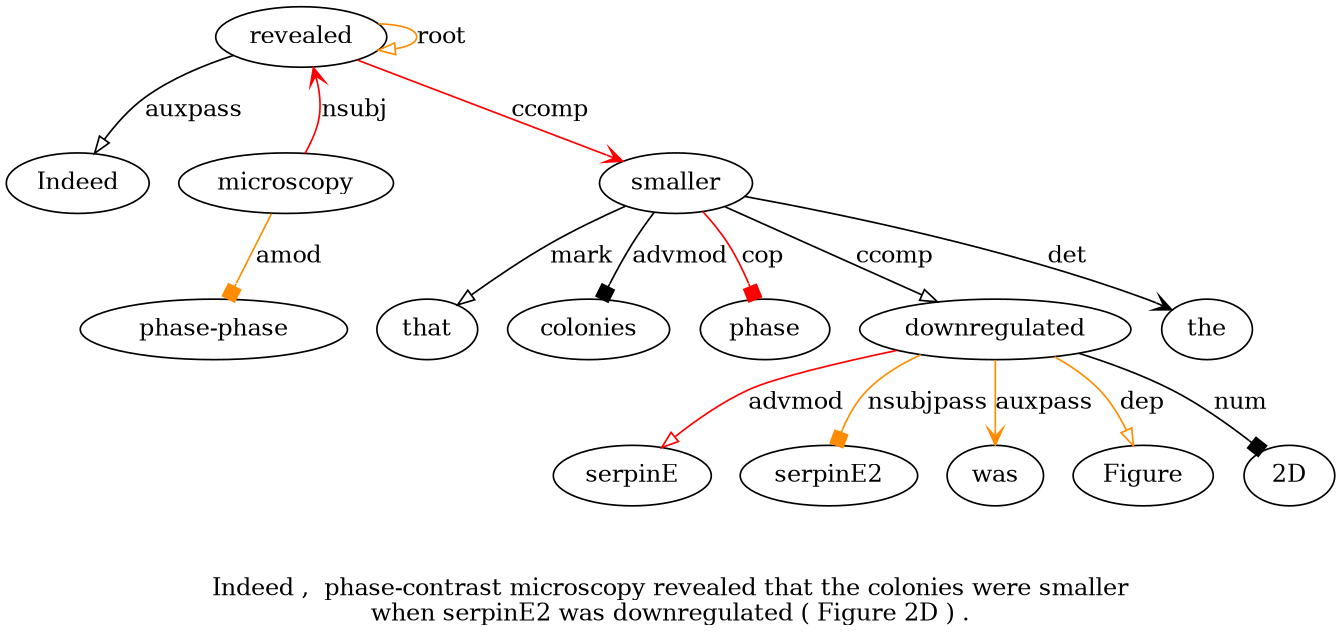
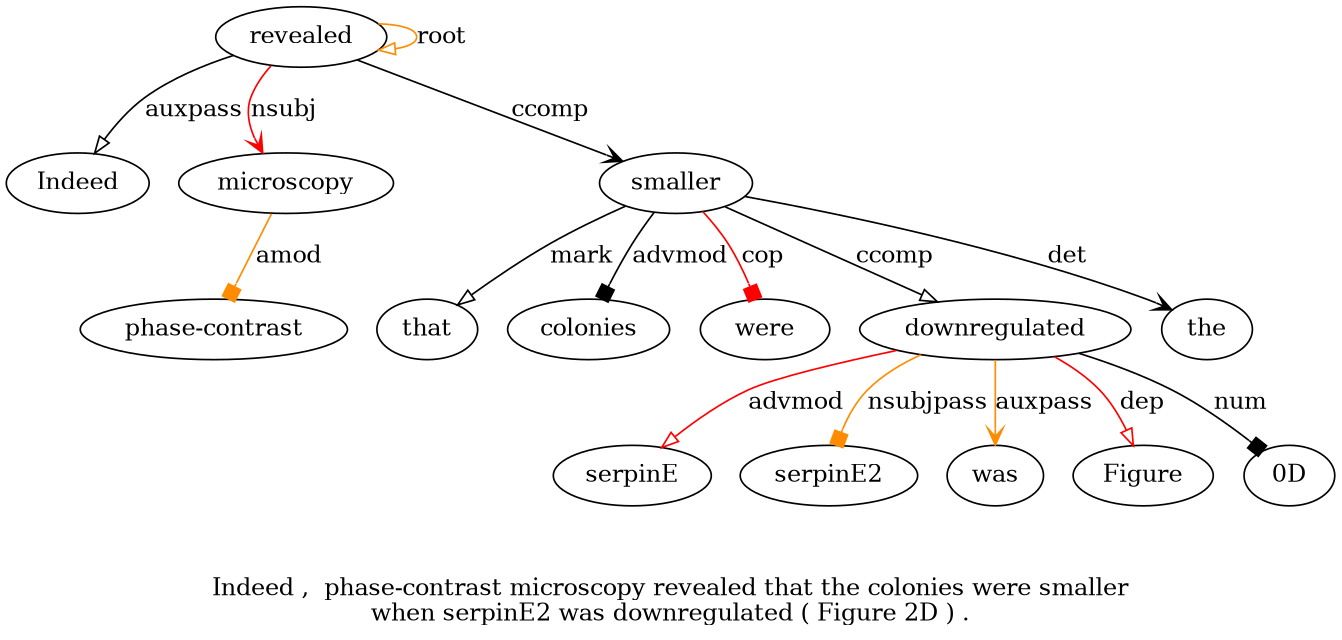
  digraph {
    label="Indeed ,  phase-contrast microscopy revealed that the colonies were smaller\nwhen serpinE2 was downregulated ( Figure 2D ) ."
    node [fillcolor=white style=filled]
    edge [arrowhead=onormal color=black]
    n1 [label=revealed]
    n2 [label=Indeed]
    n3 [label=microscopy]
    n4 [label=smaller]
-   n5 [label="phase-phase"]
+   n5 [label="phase-contrast"]
    n6 [label=that]
    n7 [label=colonies]
-   n8 [label=phase]
+   n8 [label=were]
    n9 [label=downregulated]
    n10 [label=the]
    n11 [label=serpinE]
    n12 [label=serpinE2]
    n13 [label=was]
    n14 [label=Figure]
-   n15 [label="2D"]
+   n15 [label="0D"]
    n1 -> n1 [color=darkorange label=root]
    n1 -> n2 [label=auxpass]
-   n3 -> n1 [arrowhead=vee color=red label=nsubj]
-   n1 -> n4 [arrowhead=vee color=red label=ccomp]
+   n1 -> n3 [arrowhead=vee color=red label=nsubj]
+   n1 -> n4 [arrowhead=vee label=ccomp]
    n3 -> n5 [arrowhead=box color=darkorange label=amod]
    n4 -> n6 [label=mark]
    n4 -> n7 [arrowhead=box label=advmod]
    n4 -> n8 [arrowhead=box color=red label=cop]
    n4 -> n9 [label=ccomp]
    n4 -> n10 [arrowhead=vee label=det]
    n9 -> n11 [color=red label=advmod]
    n9 -> n12 [arrowhead=box color=darkorange label=nsubjpass]
    n9 -> n13 [arrowhead=vee color=darkorange label=auxpass]
-   n9 -> n14 [color=darkorange label=dep]
+   n9 -> n14 [color=red label=dep]
    n9 -> n15 [arrowhead=box label=num]
  }
